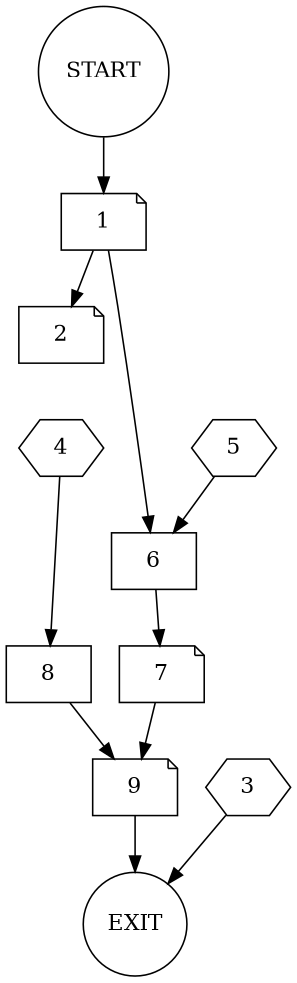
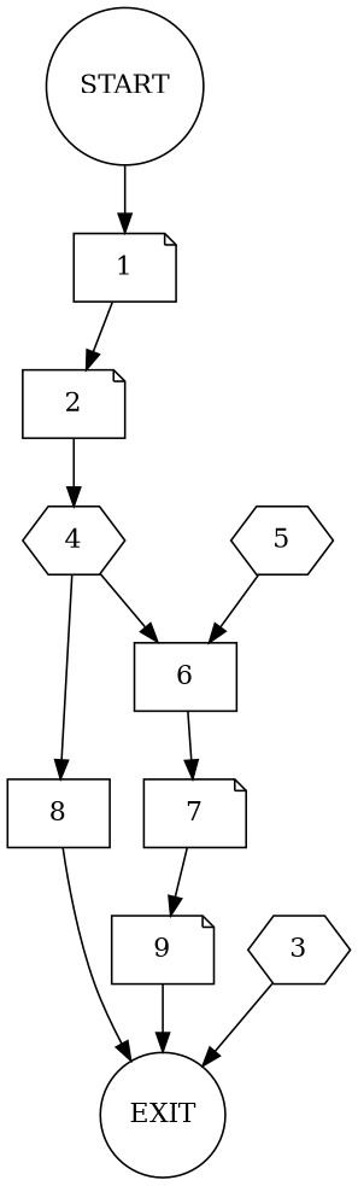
  digraph {
    node [shape=note]
    n1 [label=START shape=circle]
    1
    2
    n4 [label=EXIT shape=circle]
    4 [shape=hexagon]
    3 [shape=hexagon]
    6 [shape=box]
    8 [shape=box]
    5 [shape=hexagon]
    7
    9
    n1 -> 1
    1 -> 2
-   1 -> 6
+   2 -> 4
+   4 -> 6
    4 -> 8
    3 -> n4
    6 -> 7
-   8 -> 9
+   8 -> n4
    5 -> 6
    7 -> 9
    9 -> n4
  }
